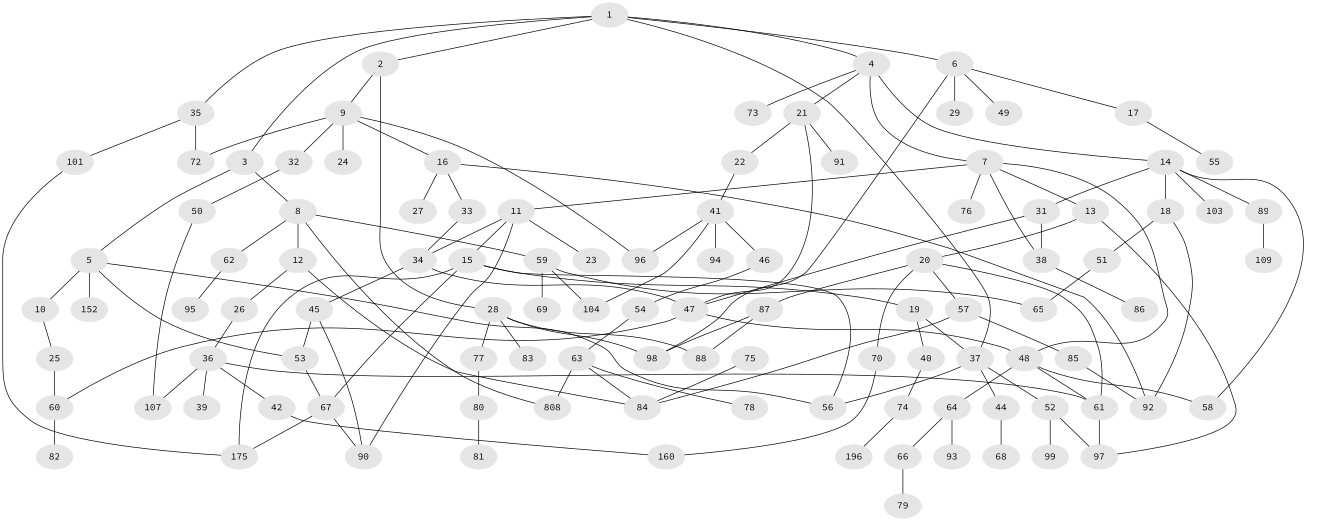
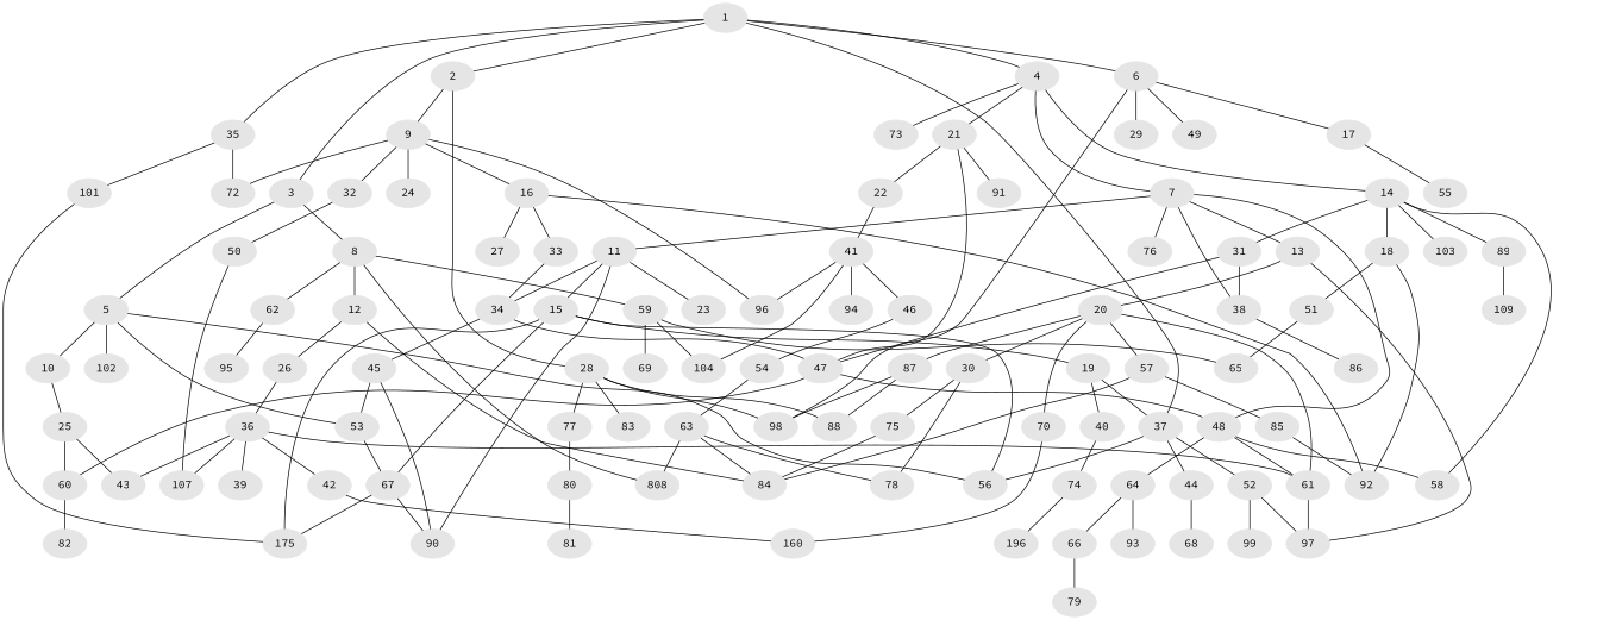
  graph {
    fontname="Source Code Pro"
    node [color=gray90 fontname="Source Code Pro" style=filled]
    edge [fontname="Source Code Pro"]
    1
    2
    3
    4
    6
    35
    37
    9
    28
    5
    8
    7
    14
    21
    73
    17
    29
    49
    98
    72
    101
    56
    44
    52
    16
    24
    32
    96
    77
    83
    88
    10
    53
-   102 [label=152]
+   102
    12
    59
    62
    n38 [label=808]
    11
    13
    38
    48
    76
    18
    31
    58
    89
    103
    22
    47
    91
    25
    67
    55
    15
    23
    34
    90
    20
    97
    86
    61
    64
    26
    84
    104
    65
    69
    95
    27
    33
    92
    50
+   43
    60
    19
    n77 [label=175]
    45
    36
+   30
    57
    70
    87
    51
    109
    40
    74
    75
    78
    85
    n91 [label=160]
    41
    46
    94
    82
    39
    42
    107
    80
    68
    99
    n102 [label=196]
    54
    63
    66
    93
    79
    81
    1 -- 2
    1 -- 3
    1 -- 4
    1 -- 6
    1 -- 35
    1 -- 37
    2 -- 9
    2 -- 28
    3 -- 5
    3 -- 8
    4 -- 7
    4 -- 14
    4 -- 21
    4 -- 73
    6 -- 17
    6 -- 29
    6 -- 49
    6 -- 98
    35 -- 72
    35 -- 101
    37 -- 56
    37 -- 44
    37 -- 52
    9 -- 72
    9 -- 16
    9 -- 24
    9 -- 32
    9 -- 96
    28 -- 98
    28 -- 77
    28 -- 83
    28 -- 88
    5 -- 56
    5 -- 10
    5 -- 53
    5 -- 102
    8 -- 12
    8 -- 59
    8 -- 62
    8 -- n38
    7 -- 11
    7 -- 13
    7 -- 38
    7 -- 48
    7 -- 76
    14 -- 18
    14 -- 31
    14 -- 58
    14 -- 89
    14 -- 103
    21 -- 22
    21 -- 47
    21 -- 91
    17 -- 55
    101 -- n77
    44 -- 68
    52 -- 97
    52 -- 99
    16 -- 27
    16 -- 33
    16 -- 92
    32 -- 50
    77 -- 80
    10 -- 25
    53 -- 67
    12 -- 26
    12 -- 84
    59 -- 104
    59 -- 65
    59 -- 69
    62 -- 95
    11 -- 15
    11 -- 23
    11 -- 34
    11 -- 90
    13 -- 20
    13 -- 97
    38 -- 86
    48 -- 58
    48 -- 61
    48 -- 64
    18 -- 92
    18 -- 51
    31 -- 38
    31 -- 47
    89 -- 109
    22 -- 41
    47 -- 48
    47 -- 60
+   25 -- 43
    25 -- 60
    67 -- 90
    67 -- n77
    15 -- 56
    15 -- 67
    15 -- 19
    15 -- n77
    34 -- 47
    34 -- 45
    20 -- 61
+   20 -- 30
    20 -- 57
    20 -- 70
    20 -- 87
    61 -- 97
    64 -- 66
    64 -- 93
    26 -- 36
    33 -- 34
    50 -- 107
    60 -- 82
    19 -- 37
    19 -- 40
    45 -- 53
    45 -- 90
    36 -- 61
+   36 -- 43
    36 -- 39
    36 -- 42
    36 -- 107
+   30 -- 75
+   30 -- 78
    57 -- 84
    57 -- 85
    70 -- n91
    87 -- 98
    87 -- 88
    51 -- 65
    40 -- 74
    74 -- n102
    75 -- 84
    85 -- 92
    41 -- 96
    41 -- 104
    41 -- 46
    41 -- 94
    46 -- 54
    42 -- n91
    80 -- 81
    54 -- 63
    63 -- n38
    63 -- 84
    63 -- 78
    66 -- 79
  }
